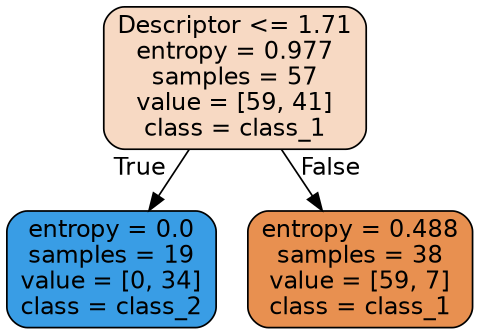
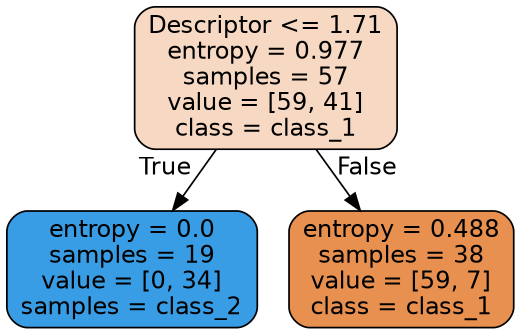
  digraph {
    node [color=black fontname=helvetica shape=box style="filled, rounded"]
    edge [fontname=helvetica labeldistance=2.5]
    n1 [fillcolor="#f7d9c3" label="Descriptor <= 1.71\nentropy = 0.977\nsamples = 57\nvalue = [59, 41]\nclass = class_1"]
-   n2 [fillcolor="#399de5" label="entropy = 0.0\nsamples = 19\nvalue = [0, 34]\nclass = class_2"]
+   n2 [fillcolor="#399de5" label="entropy = 0.0\nsamples = 19\nvalue = [0, 34]\nsamples = class_2"]
    n3 [fillcolor="#e89050" label="entropy = 0.488\nsamples = 38\nvalue = [59, 7]\nclass = class_1"]
    n1 -> n2 [headlabel=True labelangle=45]
    n1 -> n3 [headlabel=False labelangle=-45]
  }
